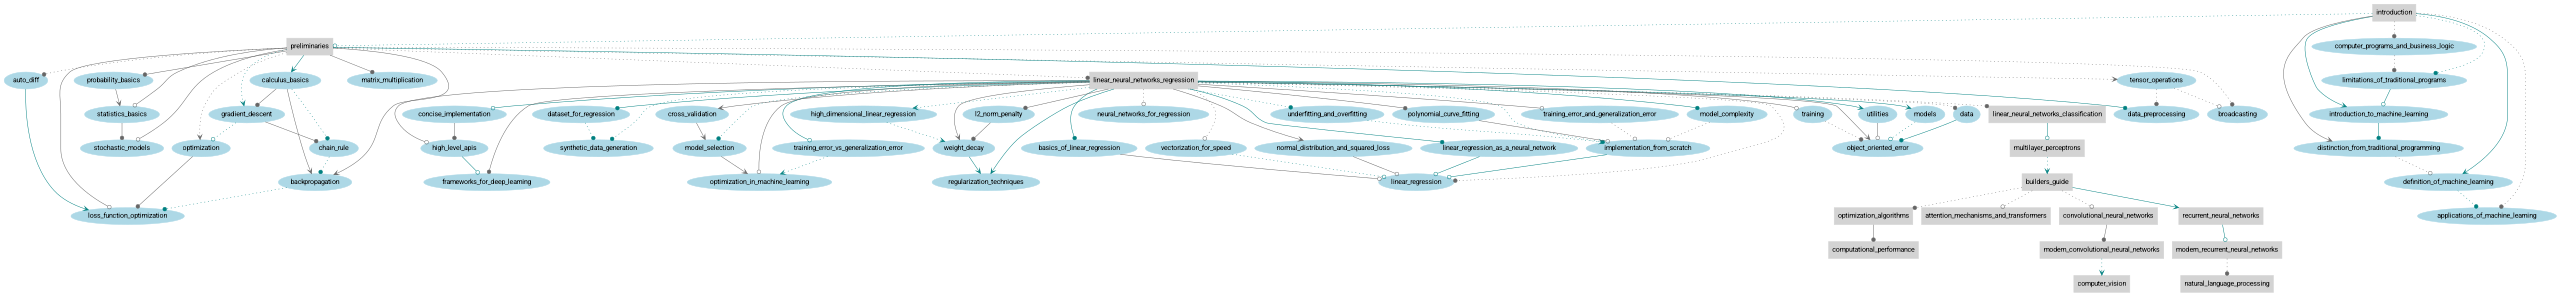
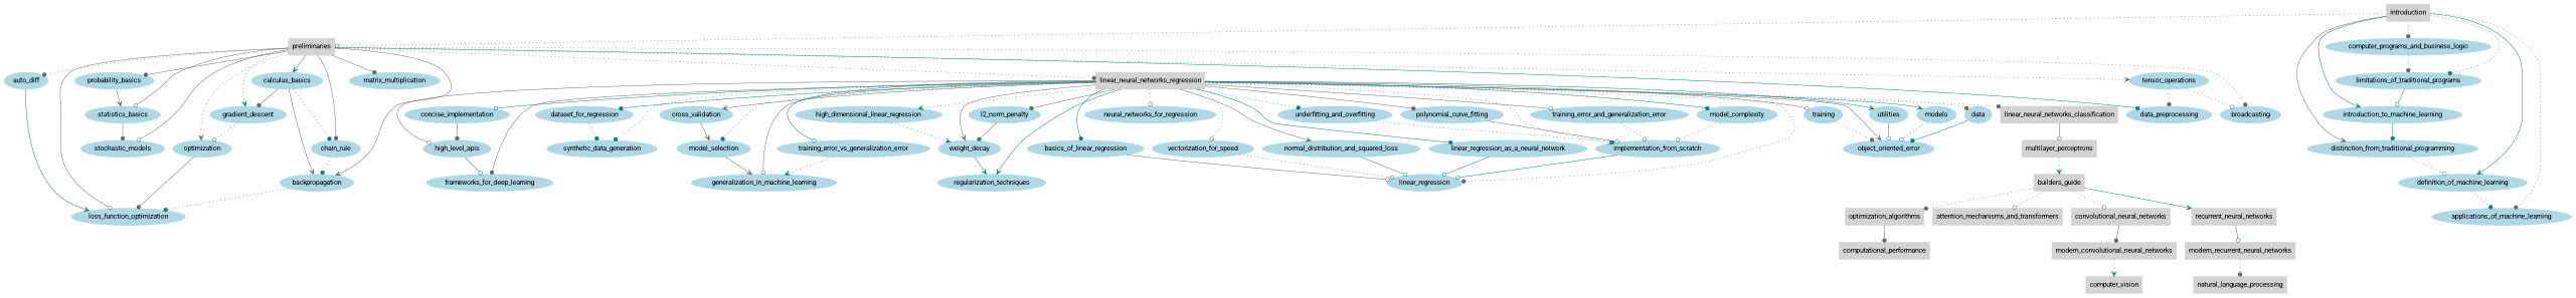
  digraph {
    fontname=Roboto
    node [color=lightblue fontname=Roboto shape=ellipse style=filled]
    edge [arrowhead=dot color=gray40 fontname=Roboto style=solid]
    introduction [color=lightgrey shape=box]
    preliminaries [color=lightgrey shape=box]
    computer_programs_and_business_logic
    limitations_of_traditional_programs
    introduction_to_machine_learning
    distinction_from_traditional_programming
    definition_of_machine_learning
    applications_of_machine_learning
    linear_neural_networks_regression [color=lightgrey shape=box]
    tensor_operations
    calculus_basics
    auto_diff
    probability_basics
    statistics_basics
    gradient_descent
    optimization
    backpropagation
    stochastic_models
    data_preprocessing
    matrix_multiplication
    broadcasting
    chain_rule
    loss_function_optimization
    linear_neural_networks_classification [color=lightgrey shape=box]
    neural_networks_for_regression
    linear_regression
    basics_of_linear_regression
    vectorization_for_speed
    normal_distribution_and_squared_loss
    linear_regression_as_a_neural_network
    n31 [label=object_oriented_error]
    utilities
    models
    data
    training
    synthetic_data_generation
    dataset_for_regression
    implementation_from_scratch
    training_error_and_generalization_error
    model_complexity
    underfitting_and_overfitting
    polynomial_curve_fitting
    concise_implementation
    high_level_apis
    frameworks_for_deep_learning
-   generalization_in_machine_learning [label=optimization_in_machine_learning]
+   generalization_in_machine_learning
    training_error_vs_generalization_error
    model_selection
    cross_validation
    weight_decay
    regularization_techniques
    l2_norm_penalty
    high_dimensional_linear_regression
    multilayer_perceptrons [color=lightgrey shape=box]
    builders_guide [color=lightgrey shape=box]
    convolutional_neural_networks [color=lightgrey shape=box]
    recurrent_neural_networks [color=lightgrey shape=box]
    optimization_algorithms [color=lightgrey shape=box]
    attention_mechanisms_and_transformers [color=lightgrey shape=box]
    modern_convolutional_neural_networks [color=lightgrey shape=box]
    modern_recurrent_neural_networks [color=lightgrey shape=box]
    computational_performance [color=lightgrey shape=box]
    computer_vision [color=lightgrey shape=box]
    natural_language_processing [color=lightgrey shape=box]
    introduction -> preliminaries [arrowhead=odot color=teal style=dotted]
    introduction -> computer_programs_and_business_logic [style=dotted]
    introduction -> limitations_of_traditional_programs [color=teal style=dotted]
    introduction -> introduction_to_machine_learning [arrowhead=vee color=teal]
    introduction -> distinction_from_traditional_programming [arrowhead=vee]
    introduction -> definition_of_machine_learning [arrowhead=vee color=teal]
    introduction -> applications_of_machine_learning [style=dotted]
    preliminaries -> linear_neural_networks_regression [style=dotted]
    preliminaries -> tensor_operations [arrowhead=vee style=dotted]
    preliminaries -> calculus_basics [arrowhead=vee color=teal]
    preliminaries -> auto_diff [style=dotted]
    preliminaries -> probability_basics
    preliminaries -> statistics_basics [arrowhead=odot]
    preliminaries -> gradient_descent [arrowhead=vee color=teal style=dotted]
    preliminaries -> optimization [arrowhead=vee style=dotted]
    preliminaries -> backpropagation [arrowhead=vee]
    preliminaries -> stochastic_models [arrowhead=odot]
    preliminaries -> data_preprocessing [color=teal]
    preliminaries -> matrix_multiplication
    preliminaries -> broadcasting [style=dotted]
-   gradient_descent -> chain_rule
+   preliminaries -> chain_rule
    preliminaries -> loss_function_optimization [arrowhead=odot]
    computer_programs_and_business_logic -> limitations_of_traditional_programs [style=dotted]
    limitations_of_traditional_programs -> introduction_to_machine_learning [arrowhead=odot color=teal]
    introduction_to_machine_learning -> distinction_from_traditional_programming [color=teal]
    distinction_from_traditional_programming -> definition_of_machine_learning [arrowhead=odot style=dotted]
    definition_of_machine_learning -> applications_of_machine_learning [color=teal style=dotted]
    linear_neural_networks_regression -> linear_neural_networks_classification [style=dotted]
    linear_neural_networks_regression -> neural_networks_for_regression [arrowhead=odot style=dotted]
    linear_neural_networks_regression -> linear_regression [style=dotted]
    linear_neural_networks_regression -> basics_of_linear_regression [color=teal]
    linear_neural_networks_regression -> vectorization_for_speed [arrowhead=odot style=dotted]
    linear_neural_networks_regression -> normal_distribution_and_squared_loss [arrowhead=vee]
    linear_neural_networks_regression -> linear_regression_as_a_neural_network [color=teal]
    linear_neural_networks_regression -> n31 [arrowhead=vee]
    linear_neural_networks_regression -> utilities [arrowhead=vee color=teal]
    linear_neural_networks_regression -> models [arrowhead=vee color=teal]
    linear_neural_networks_regression -> data [style=dotted]
    linear_neural_networks_regression -> training [arrowhead=odot]
    linear_neural_networks_regression -> synthetic_data_generation [color=teal style=dotted]
    linear_neural_networks_regression -> dataset_for_regression [color=teal]
    linear_neural_networks_regression -> implementation_from_scratch [color=teal style=dotted]
    linear_neural_networks_regression -> training_error_and_generalization_error [arrowhead=odot]
    linear_neural_networks_regression -> model_complexity [color=teal]
    linear_neural_networks_regression -> underfitting_and_overfitting [color=teal style=dotted]
    linear_neural_networks_regression -> polynomial_curve_fitting
    linear_neural_networks_regression -> concise_implementation [arrowhead=odot color=teal]
    linear_neural_networks_regression -> high_level_apis [arrowhead=odot]
    linear_neural_networks_regression -> frameworks_for_deep_learning
    linear_neural_networks_regression -> generalization_in_machine_learning [arrowhead=odot]
    linear_neural_networks_regression -> training_error_vs_generalization_error [arrowhead=odot color=teal]
    linear_neural_networks_regression -> model_selection [color=teal style=dotted]
    linear_neural_networks_regression -> cross_validation [arrowhead=vee]
    linear_neural_networks_regression -> weight_decay [arrowhead=vee]
    linear_neural_networks_regression -> regularization_techniques [arrowhead=vee color=teal]
    linear_neural_networks_regression -> l2_norm_penalty
    linear_neural_networks_regression -> high_dimensional_linear_regression [arrowhead=vee color=teal style=dotted]
    tensor_operations -> data_preprocessing [style=dotted]
    tensor_operations -> broadcasting [arrowhead=odot style=dotted]
    calculus_basics -> gradient_descent
    calculus_basics -> backpropagation [arrowhead=vee]
    calculus_basics -> chain_rule [color=teal style=dotted]
    auto_diff -> loss_function_optimization [arrowhead=vee color=teal]
    probability_basics -> statistics_basics [arrowhead=vee]
    statistics_basics -> stochastic_models
    gradient_descent -> optimization [arrowhead=odot color=teal style=dotted]
    optimization -> loss_function_optimization
    backpropagation -> loss_function_optimization [color=teal style=dotted]
    chain_rule -> backpropagation [color=teal style=dotted]
    linear_neural_networks_classification -> multilayer_perceptrons [arrowhead=odot color=teal]
    basics_of_linear_regression -> linear_regression [arrowhead=odot]
    vectorization_for_speed -> linear_regression [arrowhead=odot color=teal style=dotted]
    normal_distribution_and_squared_loss -> linear_regression [arrowhead=odot]
    linear_regression_as_a_neural_network -> linear_regression [arrowhead=odot color=teal]
    utilities -> n31 [arrowhead=odot]
    models -> n31 [arrowhead=odot color=teal style=dotted]
    data -> n31 [color=teal]
    training -> n31 [style=dotted]
    dataset_for_regression -> synthetic_data_generation [color=teal style=dotted]
    implementation_from_scratch -> linear_regression [arrowhead=odot color=teal]
    training_error_and_generalization_error -> implementation_from_scratch [arrowhead=odot style=dotted]
    model_complexity -> implementation_from_scratch [arrowhead=odot style=dotted]
    underfitting_and_overfitting -> implementation_from_scratch [arrowhead=vee color=teal style=dotted]
    polynomial_curve_fitting -> implementation_from_scratch [arrowhead=odot]
    concise_implementation -> high_level_apis
    high_level_apis -> frameworks_for_deep_learning [arrowhead=odot color=teal]
    training_error_vs_generalization_error -> generalization_in_machine_learning [arrowhead=vee color=teal style=dotted]
    model_selection -> generalization_in_machine_learning [arrowhead=vee]
    cross_validation -> model_selection [arrowhead=vee]
    weight_decay -> regularization_techniques [arrowhead=vee color=teal]
    l2_norm_penalty -> weight_decay
    high_dimensional_linear_regression -> weight_decay [arrowhead=vee color=teal style=dotted]
    multilayer_perceptrons -> builders_guide [arrowhead=vee color=teal style=dotted]
    builders_guide -> convolutional_neural_networks [arrowhead=odot style=dotted]
    builders_guide -> recurrent_neural_networks [arrowhead=vee color=teal]
    builders_guide -> optimization_algorithms [style=dotted]
    builders_guide -> attention_mechanisms_and_transformers [arrowhead=odot style=dotted]
    convolutional_neural_networks -> modern_convolutional_neural_networks
    recurrent_neural_networks -> modern_recurrent_neural_networks [arrowhead=odot color=teal]
    optimization_algorithms -> computational_performance
    modern_convolutional_neural_networks -> computer_vision [arrowhead=vee color=teal style=dotted]
    modern_recurrent_neural_networks -> natural_language_processing [style=dotted]
  }
